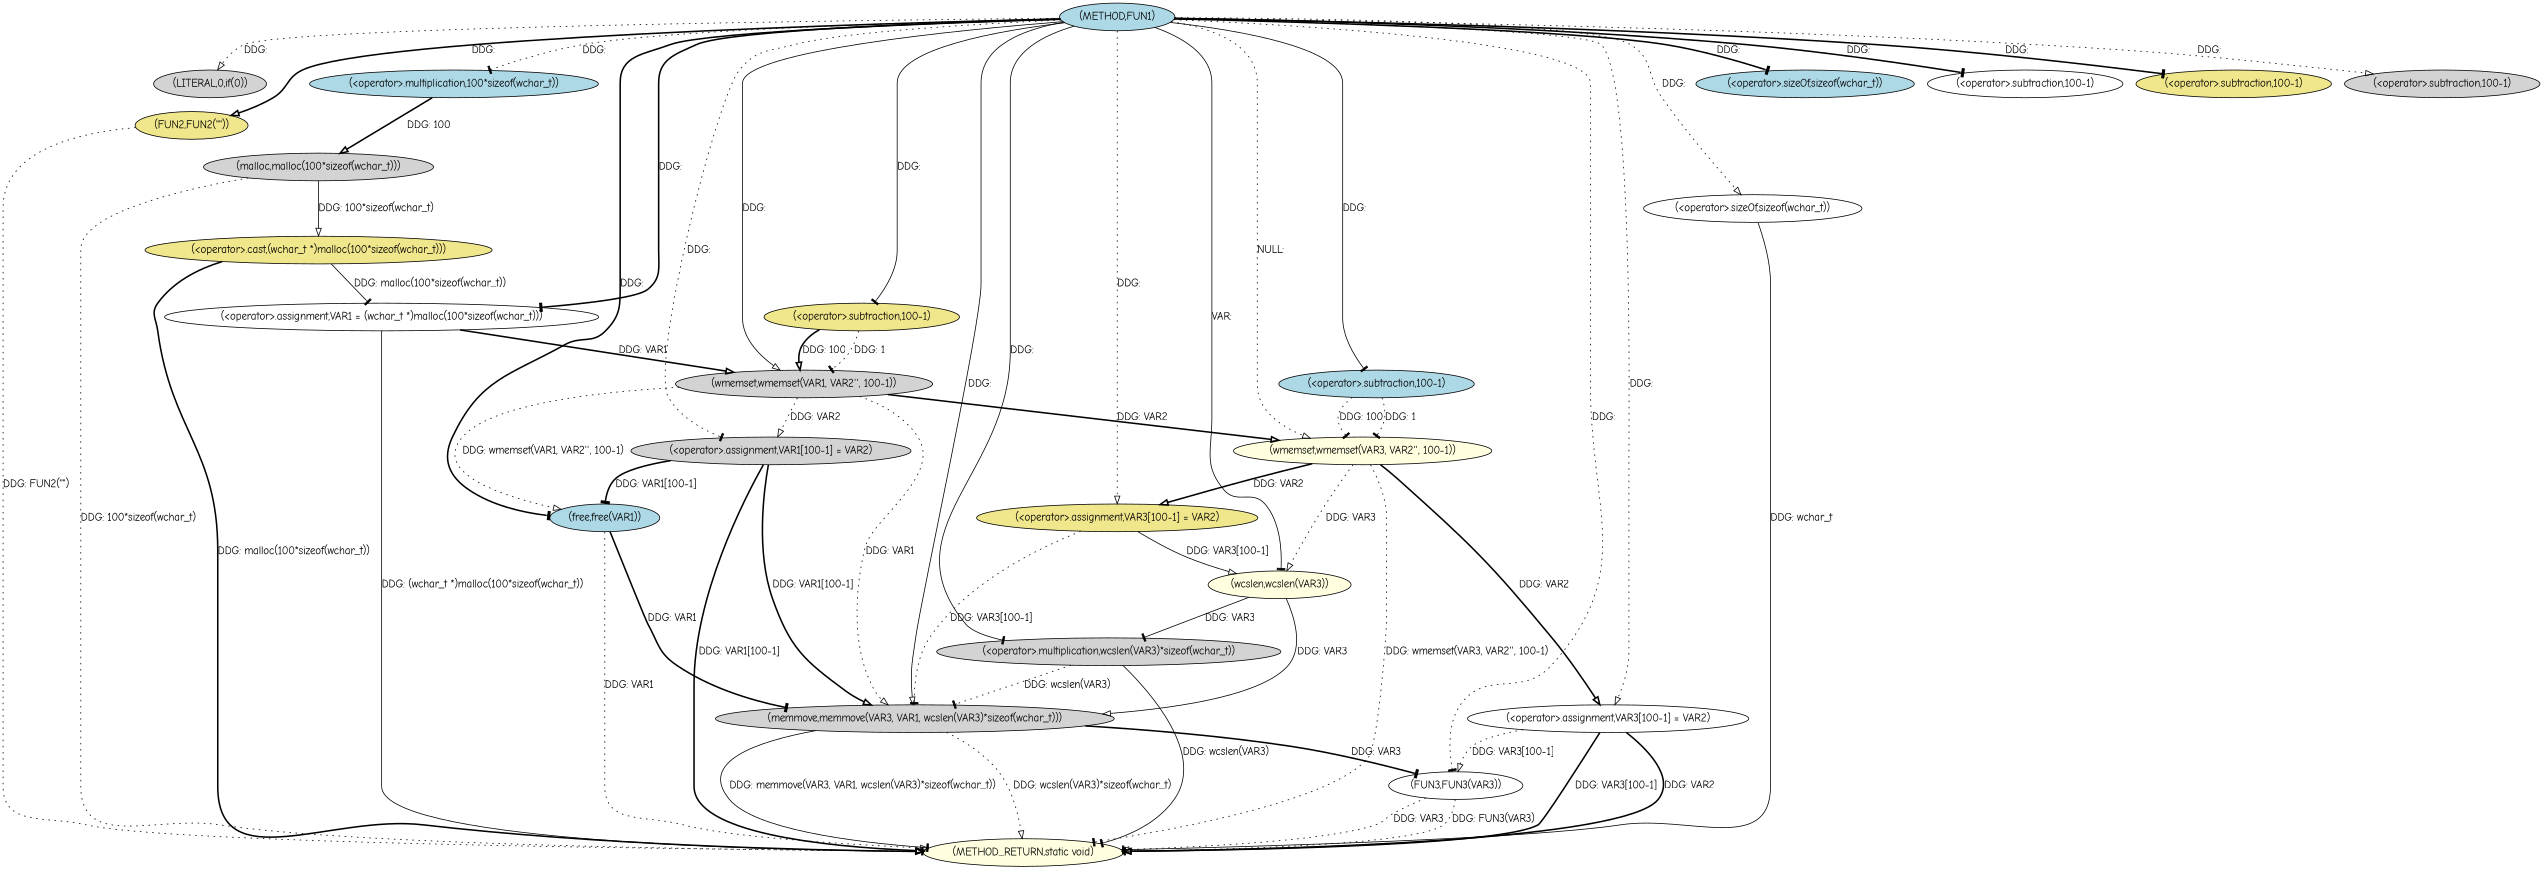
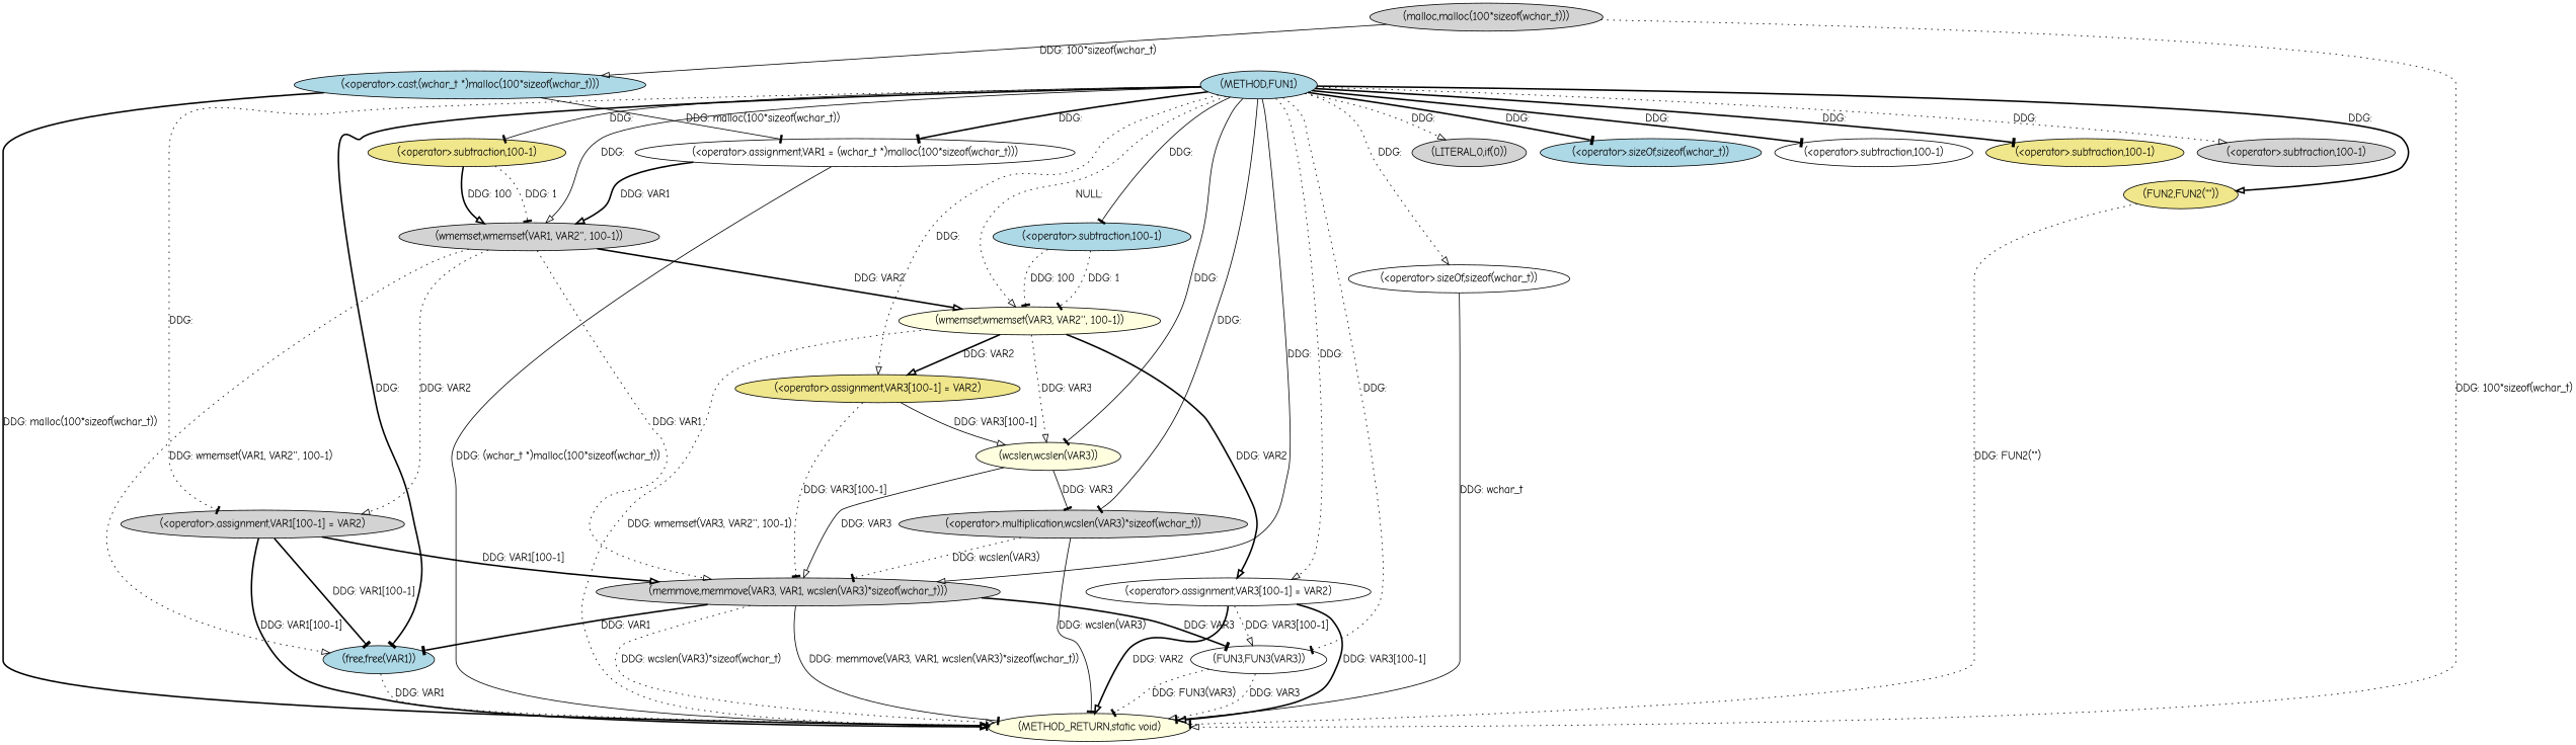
  digraph {
    fontname="Comic Neue"
    node [fillcolor=lightgrey fontname="Comic Neue" style=filled]
    edge [arrowhead=onormal fontname="Comic Neue" style=dotted]
    n1 [fillcolor=lightblue label="(METHOD,FUN1)"]
    n2 [label="(LITERAL,0,if(0))"]
    n3 [fillcolor=khaki label="(FUN2,FUN2(\"\"))"]
    n4 [fillcolor=white label="(<operator>.assignment,VAR1 = (wchar_t *)malloc(100*sizeof(wchar_t)))"]
-   n5 [fillcolor=lightblue label="(<operator>.multiplication,100*sizeof(wchar_t))"]
    n6 [fillcolor=lightblue label="(<operator>.sizeOf,sizeof(wchar_t))"]
    n7 [label="(wmemset,wmemset(VAR1, VAR2'', 100-1))"]
    n8 [fillcolor=khaki label="(<operator>.subtraction,100-1)"]
    n9 [label="(<operator>.assignment,VAR1[100-1] = VAR2)"]
    n10 [fillcolor=white label="(<operator>.subtraction,100-1)"]
    n11 [fillcolor=lightyellow label="(wmemset,wmemset(VAR3, VAR2'', 100-1))"]
    n12 [fillcolor=lightblue label="(<operator>.subtraction,100-1)"]
    n13 [fillcolor=khaki label="(<operator>.assignment,VAR3[100-1] = VAR2)"]
    n14 [fillcolor=khaki label="(<operator>.subtraction,100-1)"]
    n15 [label="(memmove,memmove(VAR3, VAR1, wcslen(VAR3)*sizeof(wchar_t)))"]
    n16 [label="(<operator>.multiplication,wcslen(VAR3)*sizeof(wchar_t))"]
    n17 [fillcolor=lightyellow label="(wcslen,wcslen(VAR3))"]
    n18 [fillcolor=white label="(<operator>.sizeOf,sizeof(wchar_t))"]
    n19 [fillcolor=white label="(<operator>.assignment,VAR3[100-1] = VAR2)"]
    n20 [label="(<operator>.subtraction,100-1)"]
    n21 [fillcolor=white label="(FUN3,FUN3(VAR3))"]
    n22 [fillcolor=lightblue label="(free,free(VAR1))"]
    n23 [fillcolor=lightyellow label="(METHOD_RETURN,static void)"]
    n24 [label="(malloc,malloc(100*sizeof(wchar_t)))"]
-   n25 [fillcolor=khaki label="(<operator>.cast,(wchar_t *)malloc(100*sizeof(wchar_t)))"]
+   n25 [fillcolor=lightblue label="(<operator>.cast,(wchar_t *)malloc(100*sizeof(wchar_t)))"]
    n1 -> n2 [label="DDG: "]
    n1 -> n3 [label="DDG: " style=bold]
    n1 -> n4 [arrowhead=tee label="DDG: " style=bold]
-   n1 -> n5 [arrowhead=tee label="DDG: "]
    n1 -> n6 [arrowhead=tee label="DDG: " style=bold]
    n1 -> n7 [label="DDG: " style=solid]
    n1 -> n8 [arrowhead=tee label="DDG: " style=solid]
    n1 -> n9 [arrowhead=tee label="DDG: "]
    n1 -> n10 [arrowhead=tee label="DDG: " style=bold]
    n1 -> n11 [label="NULL: "]
    n1 -> n12 [arrowhead=tee label="DDG: " style=solid]
    n1 -> n13 [label="DDG: "]
    n1 -> n14 [arrowhead=tee label="DDG: " style=bold]
    n1 -> n15 [label="DDG: " style=solid]
    n1 -> n16 [arrowhead=tee label="DDG: " style=solid]
-   n1 -> n17 [arrowhead=tee label="VAR: " style=solid]
+   n1 -> n17 [arrowhead=tee label="DDG: " style=solid]
    n1 -> n18 [label="DDG: "]
    n1 -> n19 [label="DDG: "]
    n1 -> n20 [label="DDG: "]
    n1 -> n21 [arrowhead=tee label="DDG: "]
    n1 -> n22 [arrowhead=tee label="DDG: " style=bold]
    n3 -> n23 [arrowhead=tee label="DDG: FUN2(\"\")"]
    n4 -> n7 [label="DDG: VAR1" style=bold]
    n4 -> n23 [label="DDG: (wchar_t *)malloc(100*sizeof(wchar_t))" style=solid]
-   n5 -> n24 [label="DDG: 100" style=bold]
    n7 -> n9 [label="DDG: VAR2"]
    n7 -> n11 [label="DDG: VAR2" style=bold]
    n7 -> n15 [label="DDG: VAR1"]
    n7 -> n22 [label="DDG: wmemset(VAR1, VAR2'', 100-1)"]
    n8 -> n7 [label="DDG: 100" style=bold]
    n8 -> n7 [arrowhead=tee label="DDG: 1"]
    n9 -> n15 [label="DDG: VAR1[100-1]" style=bold]
    n9 -> n22 [arrowhead=tee label="DDG: VAR1[100-1]" style=bold]
    n9 -> n23 [label="DDG: VAR1[100-1]" style=bold]
    n11 -> n13 [label="DDG: VAR2" style=bold]
    n11 -> n17 [label="DDG: VAR3"]
    n11 -> n19 [label="DDG: VAR2" style=bold]
    n11 -> n23 [arrowhead=tee label="DDG: wmemset(VAR3, VAR2'', 100-1)"]
    n12 -> n11 [arrowhead=tee label="DDG: 100"]
    n12 -> n11 [arrowhead=tee label="DDG: 1"]
    n13 -> n15 [arrowhead=tee label="DDG: VAR3[100-1]"]
    n13 -> n17 [label="DDG: VAR3[100-1]" style=solid]
    n15 -> n21 [arrowhead=tee label="DDG: VAR3" style=bold]
-   n22 -> n15 [arrowhead=tee label="DDG: VAR1" style=bold]
+   n15 -> n22 [arrowhead=tee label="DDG: VAR1" style=bold]
    n15 -> n23 [label="DDG: wcslen(VAR3)*sizeof(wchar_t)"]
    n15 -> n23 [arrowhead=tee label="DDG: memmove(VAR3, VAR1, wcslen(VAR3)*sizeof(wchar_t))" style=solid]
    n16 -> n15 [arrowhead=tee label="DDG: wcslen(VAR3)"]
    n16 -> n23 [arrowhead=tee label="DDG: wcslen(VAR3)" style=solid]
    n17 -> n15 [label="DDG: VAR3" style=solid]
    n17 -> n16 [arrowhead=tee label="DDG: VAR3" style=solid]
    n18 -> n23 [arrowhead=tee label="DDG: wchar_t" style=solid]
    n19 -> n21 [label="DDG: VAR3[100-1]"]
    n19 -> n23 [label="DDG: VAR3[100-1]" style=bold]
    n19 -> n23 [label="DDG: VAR2" style=bold]
    n21 -> n23 [label="DDG: VAR3"]
    n21 -> n23 [arrowhead=tee label="DDG: FUN3(VAR3)"]
    n22 -> n23 [label="DDG: VAR1"]
    n24 -> n23 [label="DDG: 100*sizeof(wchar_t)"]
    n24 -> n25 [label="DDG: 100*sizeof(wchar_t)" style=solid]
    n25 -> n4 [arrowhead=tee label="DDG: malloc(100*sizeof(wchar_t))" style=solid]
    n25 -> n23 [label="DDG: malloc(100*sizeof(wchar_t))" style=bold]
  }
